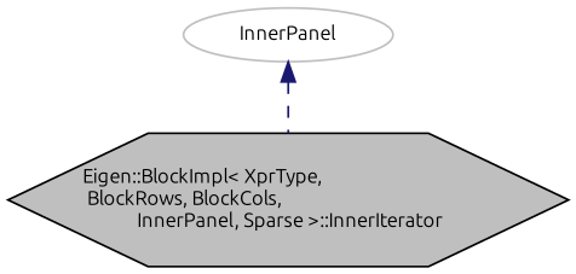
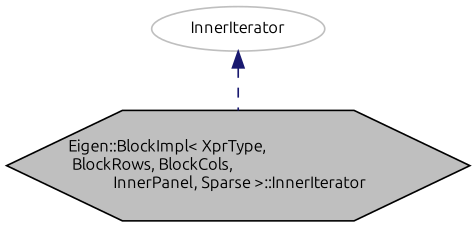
  digraph {
    fontname=Ubuntu
    node [fontname=Ubuntu fontsize=10 style=filled]
    n1 [color=black fillcolor=grey75 fontcolor=black height=0.2 label="Eigen::BlockImpl\< XprType,\l BlockRows, BlockCols,\l InnerPanel, Sparse \>::InnerIterator" shape=hexagon width=0.4]
-   n2 [color=grey75 fillcolor=white height=0.2 label=InnerPanel shape=ellipse width=0.4]
+   n2 [color=grey75 fillcolor=white height=0.2 label=InnerIterator shape=ellipse width=0.4]
    n2 -> n1 [color=midnightblue dir=back fontname=Ubuntu fontsize=10 labelfontname=Helvetica labelfontsize=10 style=dashed]
  }
